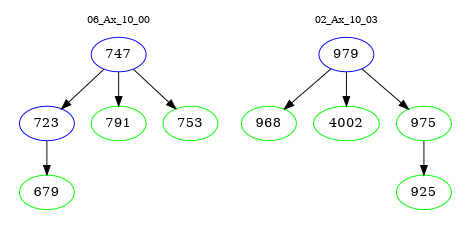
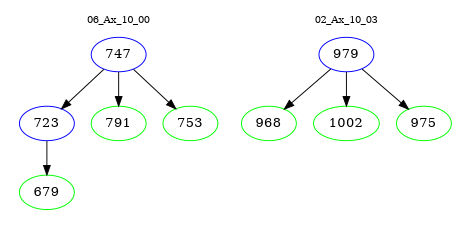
  digraph {
    node [color=green]
    edge [color=black]
    n1 [color=blue label=747]
    n2 [color=blue label=723]
    n3 [label=791]
    n4 [label=753]
    n5 [label=679]
    n6 [color=blue label=979]
    n7 [label=968]
-   n8 [label=4002]
+   n8 [label=1002]
    n9 [label=975]
-   n10 [label=925]
    subgraph cluster_1 {
      color=white
      fontsize=10
      label="06_Ax_10_00"
      n1
      n2
      n3
      n4
      n5
    }
    subgraph cluster_2 {
      color=white
      fontsize=10
      label="02_Ax_10_03"
      n6
      n7
      n8
      n9
-     n10
    }
    n1 -> n2
    n1 -> n3
    n1 -> n4
    n2 -> n5
    n6 -> n7
    n6 -> n8
    n6 -> n9
-   n9 -> n10
  }
